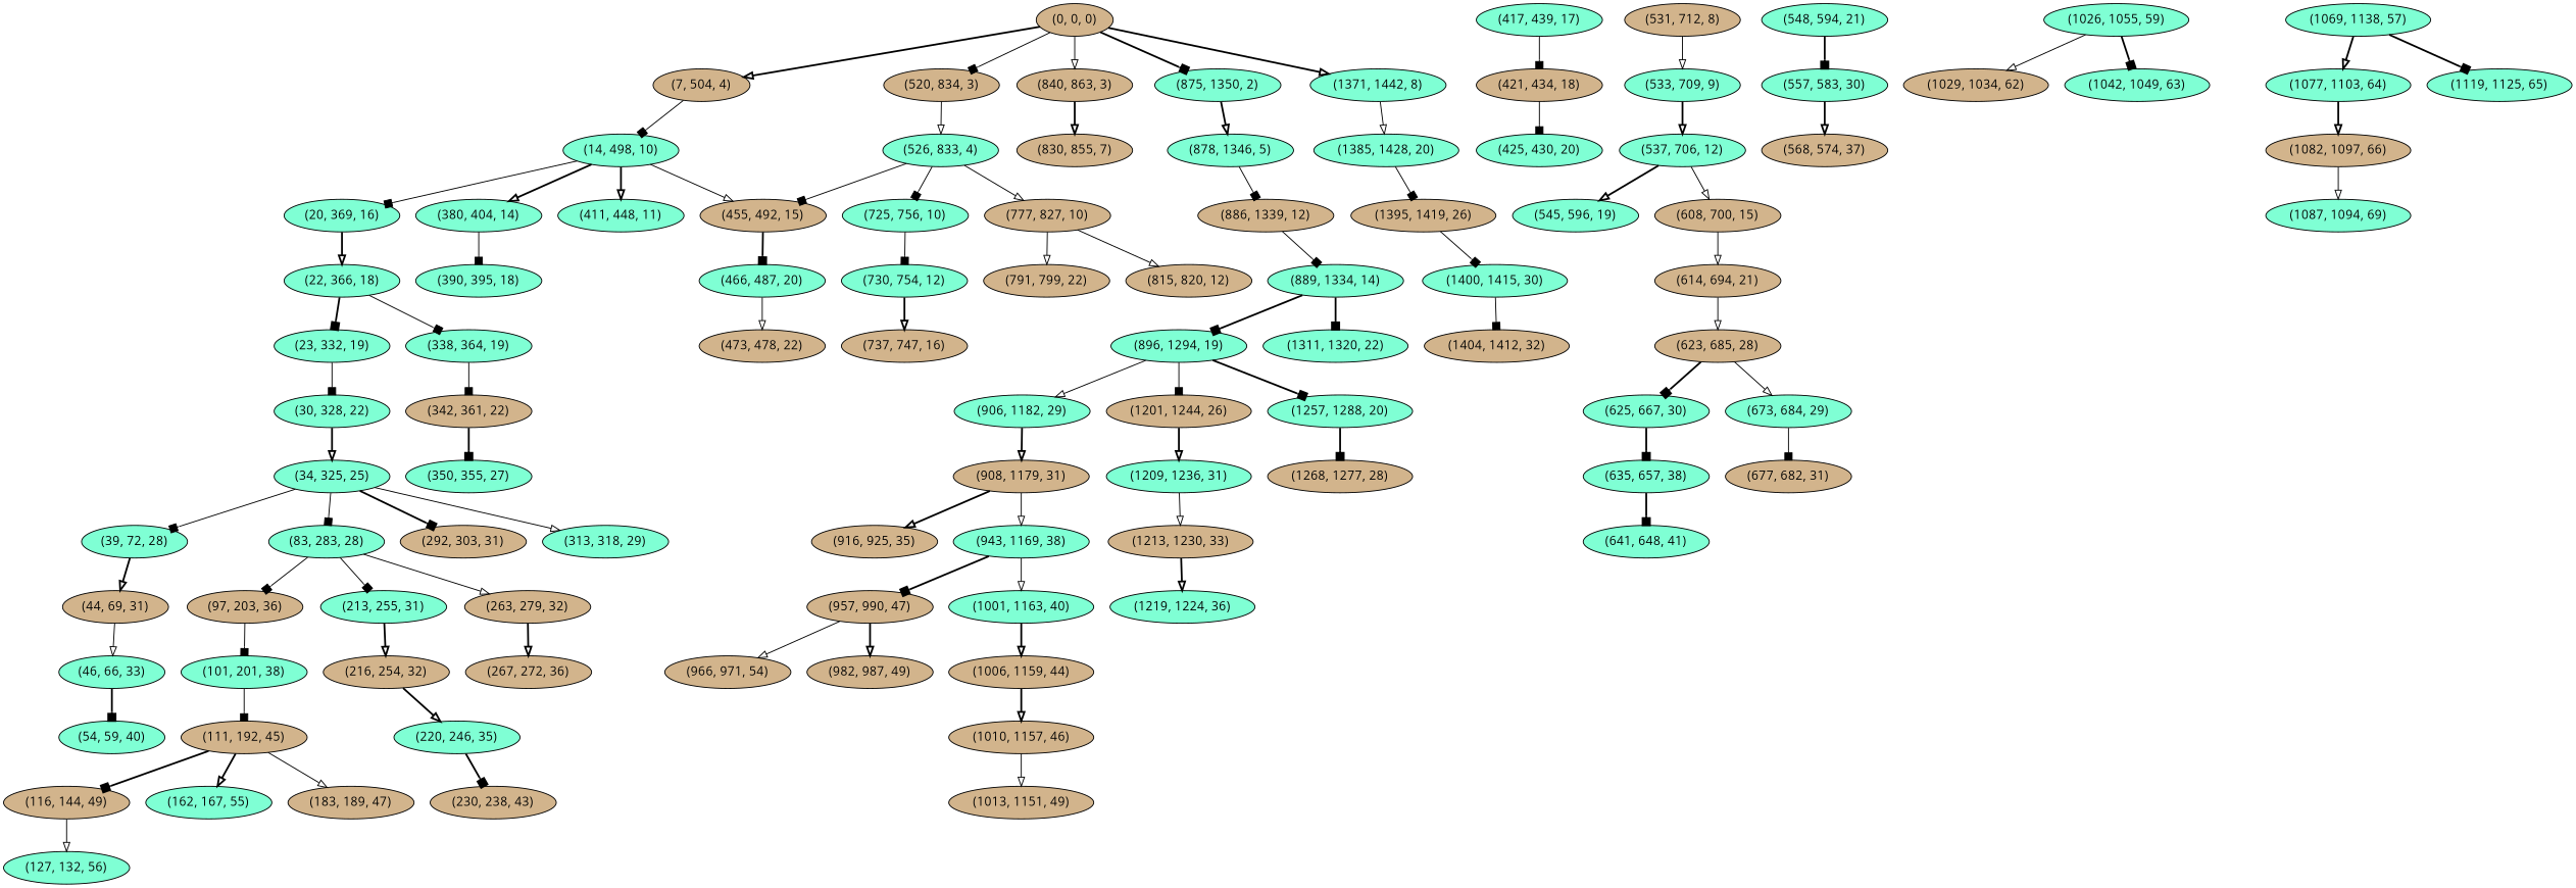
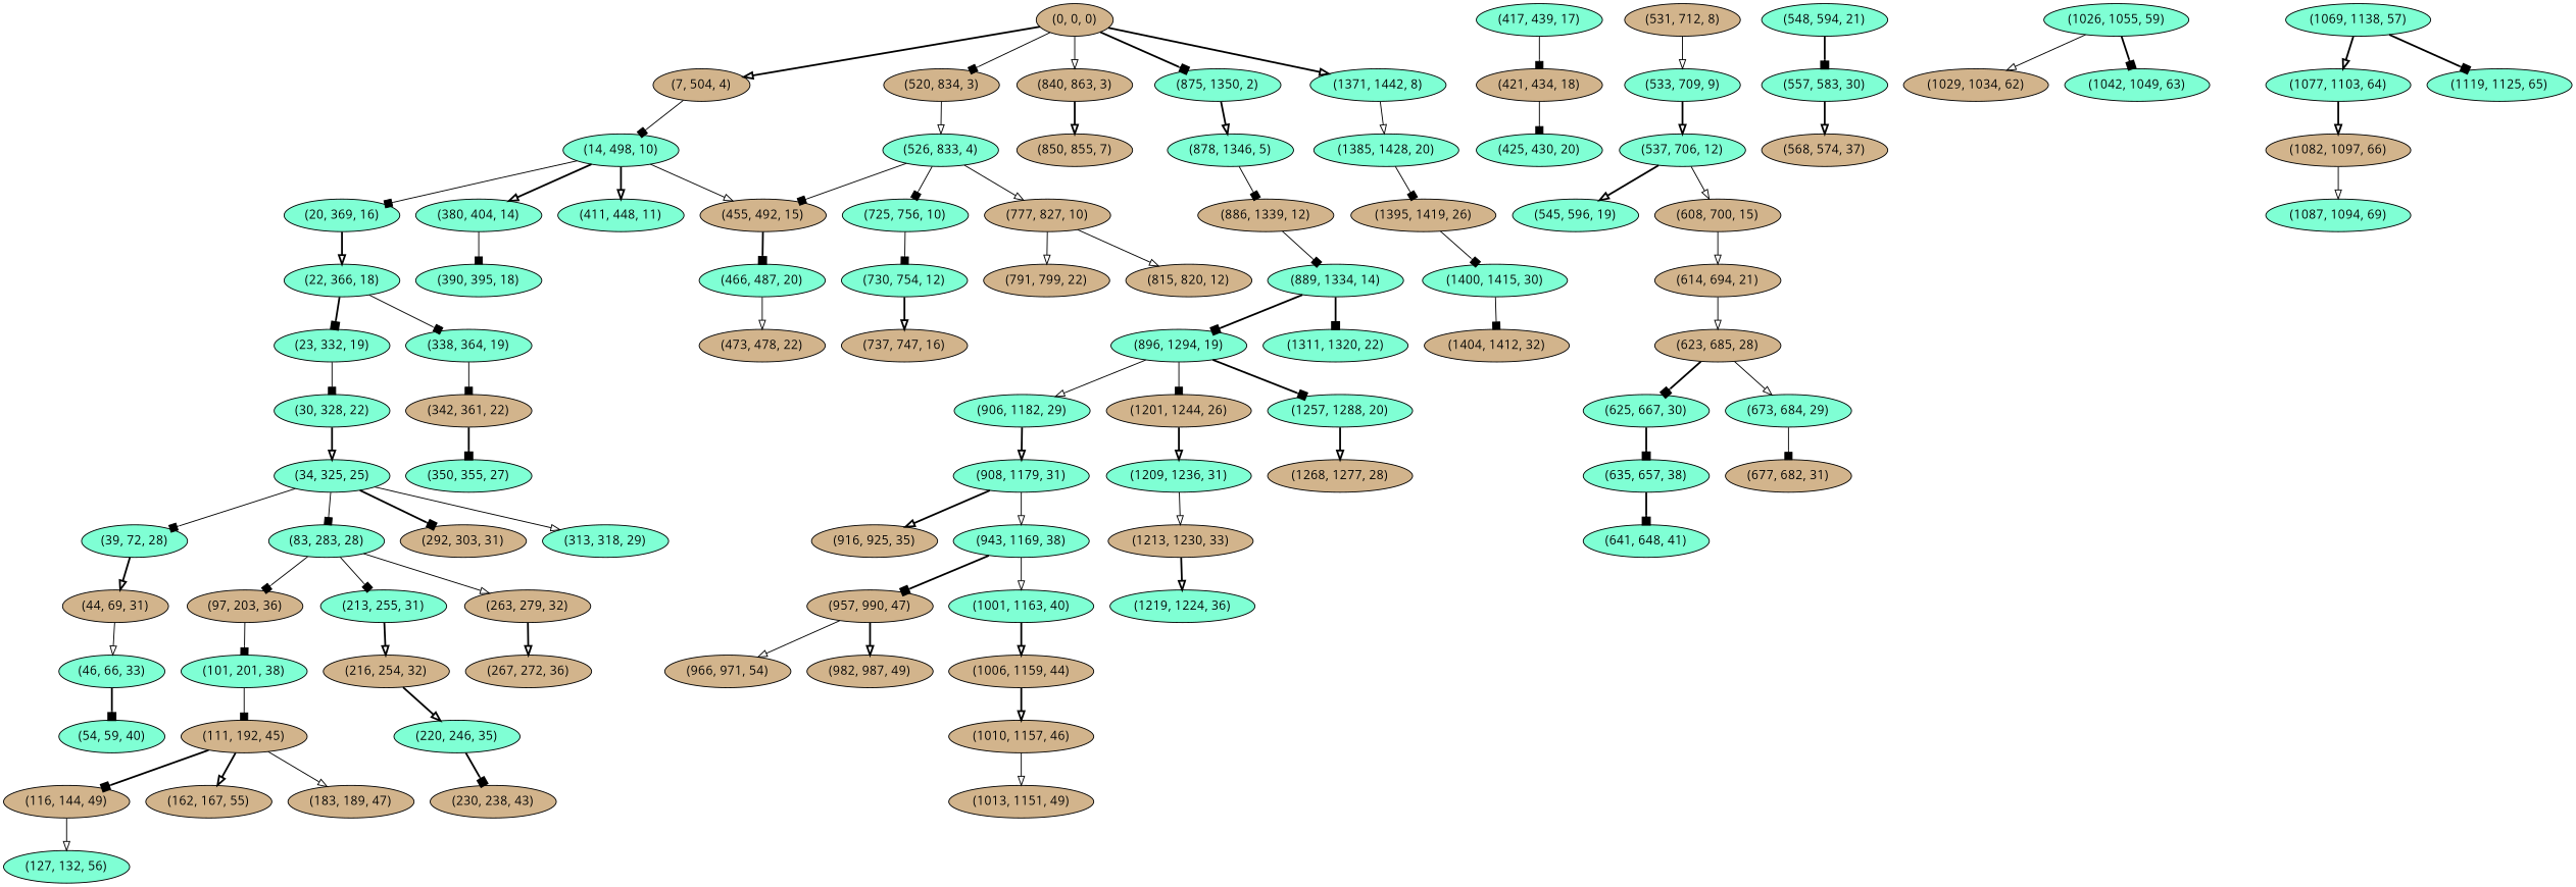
  digraph {
    fontname="Open Sans"
    node [fillcolor=aquamarine fontname="Open Sans" style=filled]
    edge [arrowhead=onormal fontname="Open Sans" style=solid]
    "(0, 0, 0)" [fillcolor=tan]
    "(7, 504, 4)" [fillcolor=tan]
    "(520, 834, 3)" [fillcolor=tan]
    "(840, 863, 3)" [fillcolor=tan]
    "(875, 1350, 2)"
    "(1371, 1442, 8)"
    "(14, 498, 10)"
    "(526, 833, 4)"
-   "(850, 855, 7)" [fillcolor=tan label="(830, 855, 7)"]
+   "(850, 855, 7)" [fillcolor=tan]
    "(878, 1346, 5)"
    "(1385, 1428, 20)"
    "(20, 369, 16)"
    "(380, 404, 14)"
    "(411, 448, 11)"
    "(455, 492, 15)" [fillcolor=tan]
    "(22, 366, 18)"
    "(390, 395, 18)"
    "(466, 487, 20)"
    "(23, 332, 19)"
    "(338, 364, 19)"
    "(30, 328, 22)"
    "(342, 361, 22)" [fillcolor=tan]
    "(34, 325, 25)"
    "(39, 72, 28)"
    "(83, 283, 28)"
    "(292, 303, 31)" [fillcolor=tan]
    "(313, 318, 29)"
    "(44, 69, 31)" [fillcolor=tan]
    "(97, 203, 36)" [fillcolor=tan]
    "(213, 255, 31)"
    "(263, 279, 32)" [fillcolor=tan]
    "(46, 66, 33)"
    "(54, 59, 40)"
    "(101, 201, 38)"
    "(216, 254, 32)" [fillcolor=tan]
    "(267, 272, 36)" [fillcolor=tan]
    "(111, 192, 45)" [fillcolor=tan]
    "(116, 144, 49)" [fillcolor=tan]
-   "(162, 167, 55)"
+   "(162, 167, 55)" [fillcolor=tan]
    "(183, 189, 47)" [fillcolor=tan]
    "(127, 132, 56)"
    "(220, 246, 35)"
    "(230, 238, 43)" [fillcolor=tan]
    "(350, 355, 27)"
    "(421, 434, 18)" [fillcolor=tan]
    "(417, 439, 17)"
    "(425, 430, 20)"
    "(473, 478, 22)" [fillcolor=tan]
    "(725, 756, 10)"
    "(777, 827, 10)" [fillcolor=tan]
    "(531, 712, 8)" [fillcolor=tan]
    "(533, 709, 9)"
    "(730, 754, 12)"
    "(791, 799, 22)" [fillcolor=tan]
    "(815, 820, 12)" [fillcolor=tan]
    "(537, 706, 12)"
    "(545, 596, 19)"
    "(608, 700, 15)" [fillcolor=tan]
    n59 [fillcolor=tan label="(614, 694, 21)"]
    "(548, 594, 21)"
    "(557, 583, 30)"
    "(568, 574, 37)" [fillcolor=tan]
    "(623, 685, 28)" [fillcolor=tan]
    "(625, 667, 30)"
    "(673, 684, 29)"
    "(635, 657, 38)"
    "(677, 682, 31)" [fillcolor=tan]
    "(641, 648, 41)"
    "(737, 747, 16)" [fillcolor=tan]
    "(886, 1339, 12)" [fillcolor=tan]
    "(889, 1334, 14)"
    "(896, 1294, 19)"
    "(1311, 1320, 22)"
    "(906, 1182, 29)"
    "(1201, 1244, 26)" [fillcolor=tan]
    "(1257, 1288, 20)"
-   "(908, 1179, 31)" [fillcolor=tan]
+   "(908, 1179, 31)"
    "(1209, 1236, 31)"
    "(1268, 1277, 28)" [fillcolor=tan]
    "(916, 925, 35)" [fillcolor=tan]
    "(943, 1169, 38)"
    "(957, 990, 47)" [fillcolor=tan]
    "(1001, 1163, 40)"
    "(966, 971, 54)" [fillcolor=tan]
    "(982, 987, 49)" [fillcolor=tan]
    "(1006, 1159, 44)" [fillcolor=tan]
    "(1010, 1157, 46)" [fillcolor=tan]
    "(1013, 1151, 49)" [fillcolor=tan]
    "(1029, 1034, 62)" [fillcolor=tan]
    "(1026, 1055, 59)"
    "(1042, 1049, 63)"
    "(1069, 1138, 57)"
    "(1077, 1103, 64)"
    "(1119, 1125, 65)"
    "(1082, 1097, 66)" [fillcolor=tan]
    "(1087, 1094, 69)"
    "(1213, 1230, 33)" [fillcolor=tan]
    "(1219, 1224, 36)"
    "(1395, 1419, 26)" [fillcolor=tan]
    "(1400, 1415, 30)"
    "(1404, 1412, 32)" [fillcolor=tan]
    "(0, 0, 0)" -> "(7, 504, 4)" [style=bold]
    "(0, 0, 0)" -> "(520, 834, 3)" [arrowhead=box]
    "(0, 0, 0)" -> "(840, 863, 3)"
    "(0, 0, 0)" -> "(875, 1350, 2)" [arrowhead=box style=bold]
    "(0, 0, 0)" -> "(1371, 1442, 8)" [style=bold]
    "(7, 504, 4)" -> "(14, 498, 10)" [arrowhead=box]
    "(520, 834, 3)" -> "(526, 833, 4)"
    "(840, 863, 3)" -> "(850, 855, 7)" [style=bold]
    "(875, 1350, 2)" -> "(878, 1346, 5)" [style=bold]
    "(1371, 1442, 8)" -> "(1385, 1428, 20)"
    "(14, 498, 10)" -> "(20, 369, 16)" [arrowhead=box]
    "(14, 498, 10)" -> "(380, 404, 14)" [style=bold]
    "(14, 498, 10)" -> "(411, 448, 11)" [style=bold]
    "(14, 498, 10)" -> "(455, 492, 15)"
    "(526, 833, 4)" -> "(455, 492, 15)" [arrowhead=box]
    "(526, 833, 4)" -> "(725, 756, 10)" [arrowhead=box]
    "(526, 833, 4)" -> "(777, 827, 10)"
    "(878, 1346, 5)" -> "(886, 1339, 12)" [arrowhead=box]
    "(1385, 1428, 20)" -> "(1395, 1419, 26)" [arrowhead=box]
    "(20, 369, 16)" -> "(22, 366, 18)" [style=bold]
    "(380, 404, 14)" -> "(390, 395, 18)" [arrowhead=box]
    "(455, 492, 15)" -> "(466, 487, 20)" [arrowhead=box style=bold]
    "(22, 366, 18)" -> "(23, 332, 19)" [arrowhead=box style=bold]
    "(22, 366, 18)" -> "(338, 364, 19)" [arrowhead=box]
    "(466, 487, 20)" -> "(473, 478, 22)"
    "(23, 332, 19)" -> "(30, 328, 22)" [arrowhead=box]
    "(338, 364, 19)" -> "(342, 361, 22)" [arrowhead=box]
    "(30, 328, 22)" -> "(34, 325, 25)" [style=bold]
    "(342, 361, 22)" -> "(350, 355, 27)" [arrowhead=box style=bold]
    "(34, 325, 25)" -> "(39, 72, 28)" [arrowhead=box]
    "(34, 325, 25)" -> "(83, 283, 28)" [arrowhead=box]
    "(34, 325, 25)" -> "(292, 303, 31)" [arrowhead=box style=bold]
    "(34, 325, 25)" -> "(313, 318, 29)"
    "(39, 72, 28)" -> "(44, 69, 31)" [style=bold]
    "(83, 283, 28)" -> "(97, 203, 36)" [arrowhead=box]
    "(83, 283, 28)" -> "(213, 255, 31)" [arrowhead=box]
    "(83, 283, 28)" -> "(263, 279, 32)"
    "(44, 69, 31)" -> "(46, 66, 33)"
    "(97, 203, 36)" -> "(101, 201, 38)" [arrowhead=box]
    "(213, 255, 31)" -> "(216, 254, 32)" [style=bold]
    "(263, 279, 32)" -> "(267, 272, 36)" [style=bold]
    "(46, 66, 33)" -> "(54, 59, 40)" [arrowhead=box style=bold]
    "(101, 201, 38)" -> "(111, 192, 45)" [arrowhead=box]
    "(216, 254, 32)" -> "(220, 246, 35)" [style=bold]
    "(111, 192, 45)" -> "(116, 144, 49)" [arrowhead=box style=bold]
    "(111, 192, 45)" -> "(162, 167, 55)" [style=bold]
    "(111, 192, 45)" -> "(183, 189, 47)"
    "(116, 144, 49)" -> "(127, 132, 56)"
    "(220, 246, 35)" -> "(230, 238, 43)" [arrowhead=box style=bold]
    "(421, 434, 18)" -> "(425, 430, 20)" [arrowhead=box]
    "(417, 439, 17)" -> "(421, 434, 18)" [arrowhead=box]
    "(725, 756, 10)" -> "(730, 754, 12)" [arrowhead=box]
    "(777, 827, 10)" -> "(791, 799, 22)"
    "(777, 827, 10)" -> "(815, 820, 12)"
    "(531, 712, 8)" -> "(533, 709, 9)"
    "(533, 709, 9)" -> "(537, 706, 12)" [style=bold]
    "(730, 754, 12)" -> "(737, 747, 16)" [style=bold]
    "(537, 706, 12)" -> "(545, 596, 19)" [style=bold]
    "(537, 706, 12)" -> "(608, 700, 15)"
    "(608, 700, 15)" -> n59
    n59 -> "(623, 685, 28)"
    "(548, 594, 21)" -> "(557, 583, 30)" [arrowhead=box style=bold]
    "(557, 583, 30)" -> "(568, 574, 37)" [style=bold]
    "(623, 685, 28)" -> "(625, 667, 30)" [arrowhead=box style=bold]
    "(623, 685, 28)" -> "(673, 684, 29)"
    "(625, 667, 30)" -> "(635, 657, 38)" [arrowhead=box style=bold]
    "(673, 684, 29)" -> "(677, 682, 31)" [arrowhead=box]
    "(635, 657, 38)" -> "(641, 648, 41)" [arrowhead=box style=bold]
    "(886, 1339, 12)" -> "(889, 1334, 14)" [arrowhead=box]
    "(889, 1334, 14)" -> "(896, 1294, 19)" [arrowhead=box style=bold]
    "(889, 1334, 14)" -> "(1311, 1320, 22)" [arrowhead=box style=bold]
    "(896, 1294, 19)" -> "(906, 1182, 29)"
    "(896, 1294, 19)" -> "(1201, 1244, 26)" [arrowhead=box]
    "(896, 1294, 19)" -> "(1257, 1288, 20)" [arrowhead=box style=bold]
    "(906, 1182, 29)" -> "(908, 1179, 31)" [style=bold]
    "(1201, 1244, 26)" -> "(1209, 1236, 31)" [style=bold]
-   "(1257, 1288, 20)" -> "(1268, 1277, 28)" [arrowhead=box style=bold]
+   "(1257, 1288, 20)" -> "(1268, 1277, 28)" [style=bold]
    "(908, 1179, 31)" -> "(916, 925, 35)" [style=bold]
    "(908, 1179, 31)" -> "(943, 1169, 38)"
    "(1209, 1236, 31)" -> "(1213, 1230, 33)"
    "(943, 1169, 38)" -> "(957, 990, 47)" [arrowhead=box style=bold]
    "(943, 1169, 38)" -> "(1001, 1163, 40)"
    "(957, 990, 47)" -> "(966, 971, 54)"
    "(957, 990, 47)" -> "(982, 987, 49)" [style=bold]
    "(1001, 1163, 40)" -> "(1006, 1159, 44)" [style=bold]
    "(1006, 1159, 44)" -> "(1010, 1157, 46)" [style=bold]
    "(1010, 1157, 46)" -> "(1013, 1151, 49)"
    "(1026, 1055, 59)" -> "(1029, 1034, 62)"
    "(1026, 1055, 59)" -> "(1042, 1049, 63)" [arrowhead=box style=bold]
    "(1069, 1138, 57)" -> "(1077, 1103, 64)" [style=bold]
    "(1069, 1138, 57)" -> "(1119, 1125, 65)" [arrowhead=box style=bold]
    "(1077, 1103, 64)" -> "(1082, 1097, 66)" [style=bold]
    "(1082, 1097, 66)" -> "(1087, 1094, 69)"
    "(1213, 1230, 33)" -> "(1219, 1224, 36)" [style=bold]
    "(1395, 1419, 26)" -> "(1400, 1415, 30)" [arrowhead=box]
    "(1400, 1415, 30)" -> "(1404, 1412, 32)" [arrowhead=box]
  }
